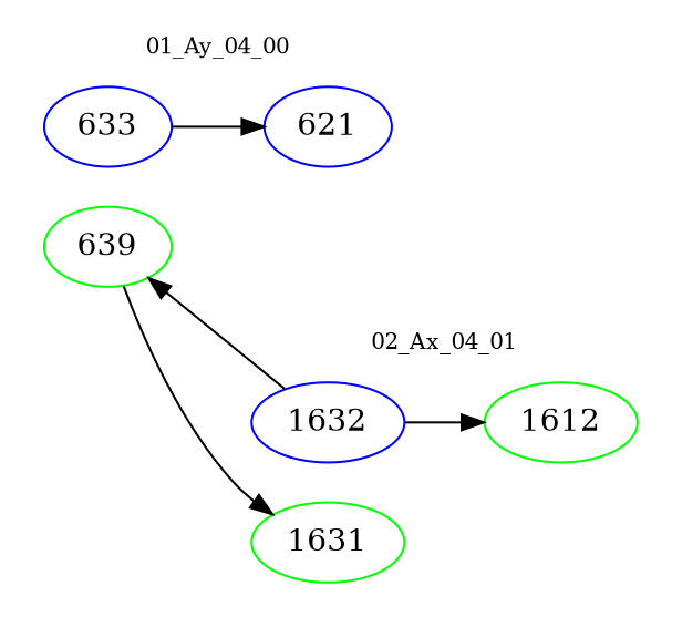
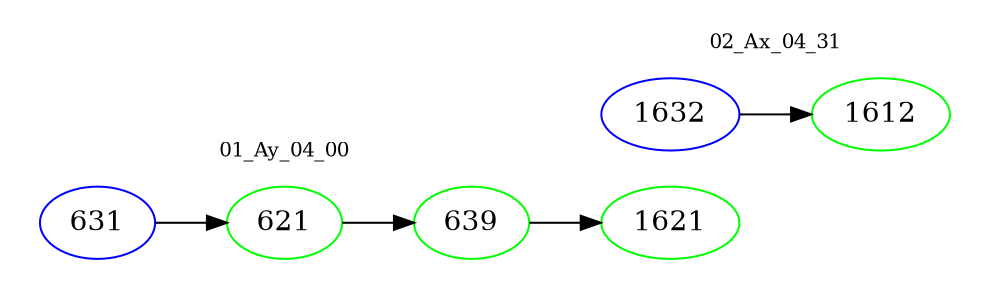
  digraph {
    rankdir=LR
    node [color=blue]
    edge [color=black]
-   n1 [label=633]
-   n2 [label=621]
+   n1 [label=631]
+   n2 [color=green label=621]
    n3 [color=green label=639]
    n4 [label=1632]
    n5 [color=green label=1612]
-   n6 [color=green label=1631]
+   n6 [color=green label=1621]
    subgraph cluster_1 {
      color=white
      fontsize=10
      label="01_Ay_04_00"
      n1
      n2
      n3
    }
    subgraph cluster_2 {
      color=white
      fontsize=10
-     label="02_Ax_04_01"
+     label="02_Ax_04_31"
      n4
      n5
      n6
    }
    n1 -> n2
-   n4 -> n3
+   n2 -> n3
    n3 -> n6
    n4 -> n5
  }
